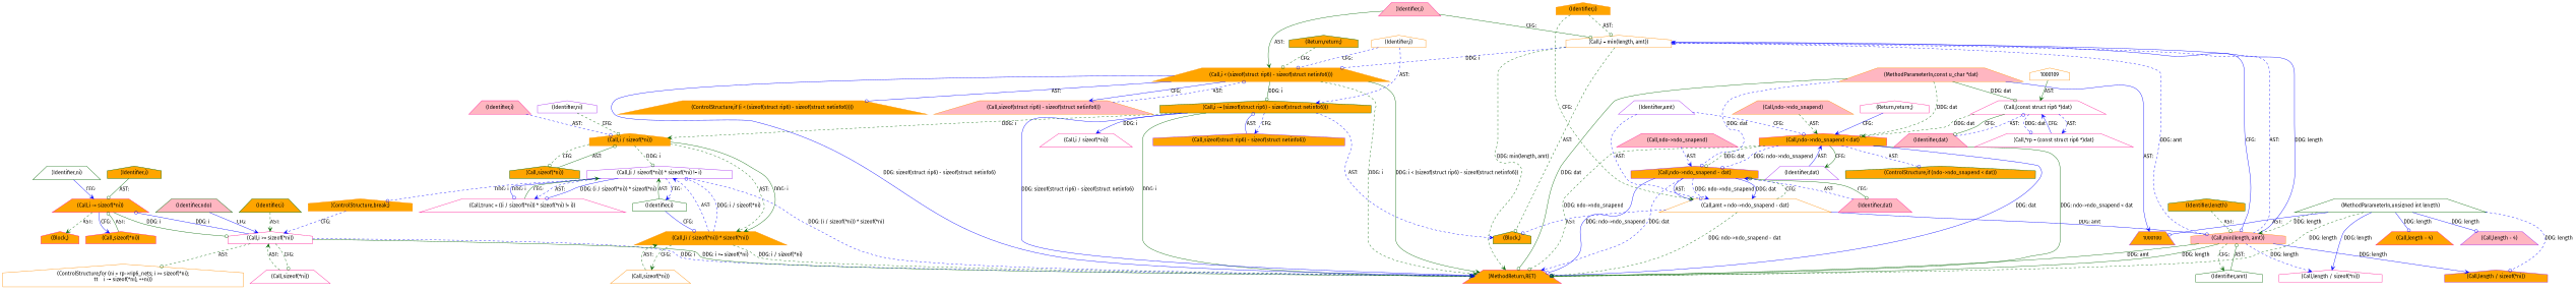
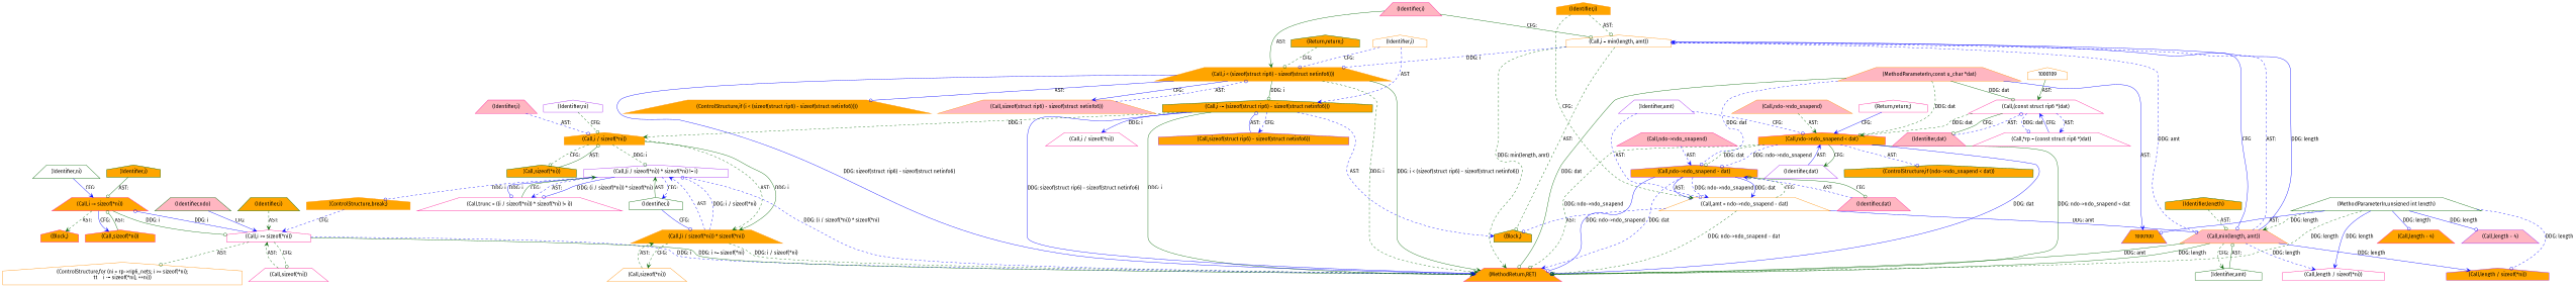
  digraph {
    fontname="Fira Sans"
    node [color=deeppink fillcolor=orange fontname="Fira Sans" shape=trapezium style=filled]
    edge [arrowhead=odot color=blue fontname="Fira Sans" style=dashed]
    n1 [label="(Call,i -= sizeof(*ni))"]
    n2 [fillcolor=white label="(Call,i >= sizeof(*ni))" shape=house]
    n3 [label="(Block,)" shape=house]
    n4 [label="(Call,sizeof(*ni))" shape=house]
    n5 [label="(MethodReturn,RET)"]
    n6 [color=darkorange fillcolor=white label="(ControlStructure,for (ni = rp->rip6_nets; i >= sizeof(*ni);\n\t\t    i -= sizeof(*ni), ++ni))" shape=house]
    n7 [fillcolor=white label="(Call,sizeof(*ni))"]
    n8 [color=purple fillcolor=white label="(Call,(i / sizeof(*ni)) * sizeof(*ni) != i)" shape=house]
    n9 [color=darkgreen fillcolor=white label="(Identifier,i)" shape=house]
    n10 [fillcolor=white label="(Call,trunc = ((i / sizeof(*ni)) * sizeof(*ni) != i))"]
    n11 [color=darkorange label="(ControlStructure,break;)" shape=house]
    n12 [color=darkorange label="(Call,(i / sizeof(*ni)) * sizeof(*ni))"]
    n13 [color=darkorange fillcolor=white label="(Call,sizeof(*ni))"]
    n14 [color=darkorange label="(Call,i / sizeof(*ni))" shape=house]
    n15 [color=darkgreen label="(Call,sizeof(*ni))" shape=house]
    n16 [color=darkgreen label="(Call,i -= (sizeof(struct rip6) - sizeof(struct netinfo6)))" shape=house]
    n17 [color=purple label="(Call,sizeof(struct rip6) - sizeof(struct netinfo6))" shape=house]
    n18 [color=darkgreen label="(Block,)" shape=house]
    n19 [fillcolor=white label="(Call,i / sizeof(*ni))"]
    n20 [color=darkorange label="(Call,i < (sizeof(struct rip6) - sizeof(struct netinfo6)))"]
    n21 [color=darkorange label="(ControlStructure,if (i < (sizeof(struct rip6) - sizeof(struct netinfo6))))"]
    n22 [color=darkorange fillcolor=lightpink label="(Call,sizeof(struct rip6) - sizeof(struct netinfo6))"]
    n23 [color=darkorange fillcolor=white label="(Call,i = min(length, amt))" shape=house]
-   n24 [color=darkorange fillcolor=lightpink label="(Call,min(length, amt))" shape=house]
+   n24 [color=darkorange fillcolor=lightpink label="(Call,min(length, amt))"]
    n25 [fillcolor=white label="(Call,length / sizeof(*ni))" shape=house]
    n26 [color=darkgreen fillcolor=white label="(Identifier,amt)" shape=house]
    n27 [color=purple label="(Call,length / sizeof(*ni))" shape=house]
    n28 [color=darkgreen fillcolor=white label="(MethodParameterIn,unsigned int length)"]
    n29 [label="(Call,length - 4)"]
    n30 [color=purple fillcolor=lightpink label="(Call,length - 4)"]
    1000100 [color=purple]
    n32 [color=darkorange fillcolor=white label="(Call,amt = ndo->ndo_snapend - dat)"]
    n33 [color=purple label="(Call,ndo->ndo_snapend - dat)" shape=house]
    n34 [fillcolor=lightpink label="(Identifier,dat)"]
    n35 [label="(Call,ndo->ndo_snapend < dat)" shape=house]
    n36 [color=darkgreen label="(ControlStructure,if (ndo->ndo_snapend < dat))" shape=house]
    n37 [color=purple fillcolor=white label="(Identifier,dat)"]
    n38 [fillcolor=white label="(Call,(const struct rip6 *)dat)"]
    n39 [fillcolor=lightpink label="(Identifier,dat)"]
    n40 [fillcolor=white label="(Call,*rp = (const struct rip6 *)dat)"]
    n41 [color=darkorange fillcolor=lightpink label="(MethodParameterIn,const u_char *dat)"]
    n42 [color=darkgreen label="(Identifier,i)" shape=house]
    n43 [fillcolor=lightpink label="(Identifier,i)"]
    n44 [color=darkgreen label="(Return,return;)" shape=house]
    n45 [color=purple fillcolor=white label="(Identifier,ni)" shape=house]
    n46 [color=darkgreen label="(Identifier,length)" shape=house]
    n47 [color=darkorange fillcolor=white label="(Identifier,i)" shape=house]
    n48 [color=darkgreen fillcolor=white label="(Identifier,ni)"]
    n49 [color=darkgreen label="(Identifier,i)"]
    n50 [color=purple fillcolor=white label="(Identifier,amt)"]
    n51 [color=darkorange label="(Identifier,i)" shape=house]
    n52 [fillcolor=lightpink label="(Identifier,i)"]
    n53 [color=darkorange fillcolor=lightpink label="(Call,ndo->ndo_snapend)"]
    n54 [color=darkgreen fillcolor=lightpink label="(Identifier,ndo)"]
    n55 [fillcolor=white label="(Return,return;)" shape=house]
    n56 [fillcolor=lightpink label="(Call,ndo->ndo_snapend)"]
    1000109 [color=darkorange fillcolor=white shape=house]
    n1 -> n2 [color=darkgreen label="DDG: i" style=solid]
    n1 -> n3 [arrowhead=vee color=darkgreen label="AST: "]
    n1 -> n4 [arrowhead=vee label="CFG: " style=solid]
    n2 -> n1 [label="DDG: i" style=solid]
    n2 -> n5 [label="DDG: i"]
    n2 -> n5 [arrowhead=vee color=darkgreen label="DDG: i >= sizeof(*ni)" style=solid]
    n2 -> n6 [color=darkgreen label="AST: "]
    n2 -> n7 [color=darkgreen label="CFG: "]
    n4 -> n1 [color=darkgreen label="AST: " style=solid]
    n7 -> n2 [arrowhead=vee color=darkgreen label="AST: "]
    n8 -> n5 [arrowhead=vee label="DDG: (i / sizeof(*ni)) * sizeof(*ni)"]
    n8 -> n9 [arrowhead=vee label="CFG: "]
    n8 -> n10 [arrowhead=vee label="AST: "]
    n8 -> n10 [label="DDG: (i / sizeof(*ni)) * sizeof(*ni)" style=solid]
    n8 -> n10 [label="DDG: i" style=solid]
    n8 -> n11 [label="DDG: i"]
    n9 -> n8 [arrowhead=vee color=darkgreen label="AST: " style=solid]
    n9 -> n12 [label="CFG: " style=solid]
    n10 -> n8 [arrowhead=vee color=darkgreen label="CFG: " style=solid]
    n11 -> n2 [arrowhead=vee label="CFG: "]
    n12 -> n5 [arrowhead=vee color=darkgreen label="DDG: i / sizeof(*ni)"]
    n12 -> n8 [arrowhead=vee label="AST: "]
    n12 -> n8 [label="DDG: i / sizeof(*ni)"]
    n12 -> n13 [arrowhead=vee color=darkgreen label="CFG: "]
    n13 -> n12 [arrowhead=vee color=darkgreen label="AST: "]
    n14 -> n8 [color=darkgreen label="DDG: i"]
    n14 -> n12 [arrowhead=vee color=darkgreen label="AST: "]
    n14 -> n12 [arrowhead=vee color=darkgreen label="DDG: i" style=solid]
    n14 -> n15 [color=darkgreen label="CFG: "]
    n15 -> n14 [color=darkgreen label="AST: " style=solid]
    n16 -> n5 [arrowhead=vee color=darkgreen label="DDG: i" style=solid]
    n16 -> n5 [label="DDG: sizeof(struct rip6) - sizeof(struct netinfo6)" style=solid]
    n16 -> n14 [arrowhead=vee color=darkgreen label="DDG: i"]
    n16 -> n17 [arrowhead=vee label="CFG: "]
    n16 -> n18 [arrowhead=vee label="AST: "]
    n16 -> n19 [arrowhead=vee label="DDG: i" style=solid]
    n17 -> n16 [label="AST: " style=solid]
    n20 -> n5 [arrowhead=vee color=darkgreen label="DDG: i < (sizeof(struct rip6) - sizeof(struct netinfo6))" style=solid]
    n20 -> n5 [arrowhead=vee label="DDG: sizeof(struct rip6) - sizeof(struct netinfo6)" style=solid]
    n20 -> n5 [arrowhead=vee color=darkgreen label="DDG: i"]
    n20 -> n16 [color=darkgreen label="DDG: i" style=solid]
    n20 -> n21 [label="AST: " style=solid]
    n20 -> n22 [arrowhead=vee label="CFG: " style=solid]
    n22 -> n20 [label="AST: "]
    n23 -> n5 [arrowhead=vee color=darkgreen label="DDG: min(length, amt)"]
    n23 -> n18 [color=darkgreen label="AST: "]
    n23 -> n20 [label="DDG: i"]
    n23 -> n24 [label="CFG: " style=solid]
    n24 -> n5 [arrowhead=vee color=darkgreen label="DDG: amt" style=solid]
    n24 -> n5 [color=darkgreen label="DDG: length" style=solid]
    n24 -> n23 [label="AST: "]
    n24 -> n23 [arrowhead=vee label="DDG: length" style=solid]
    n24 -> n23 [label="DDG: amt"]
    n24 -> n25 [arrowhead=vee label="DDG: length"]
    n24 -> n26 [arrowhead=vee color=darkgreen label="CFG: "]
    n24 -> n27 [arrowhead=vee label="DDG: length" style=solid]
    n26 -> n24 [color=darkgreen label="AST: " style=solid]
    n28 -> n5 [color=darkgreen label="DDG: length"]
    n28 -> n24 [arrowhead=vee color=darkgreen label="DDG: length"]
    n28 -> n25 [arrowhead=vee label="DDG: length" style=solid]
    n28 -> n27 [label="DDG: length"]
    n28 -> n29 [label="DDG: length" style=solid]
    n28 -> n30 [label="DDG: length" style=solid]
    n28 -> 1000100 [label="AST: " style=solid]
    n32 -> n5 [color=darkgreen label="DDG: ndo->ndo_snapend - dat"]
    n32 -> n18 [label="AST: "]
    n32 -> n24 [label="DDG: amt" style=solid]
    n32 -> n33 [color=darkgreen label="CFG: "]
    n33 -> n5 [label="DDG: ndo->ndo_snapend" style=solid]
    n33 -> n5 [arrowhead=vee label="DDG: dat"]
    n33 -> n32 [label="AST: " style=solid]
    n33 -> n32 [arrowhead=vee label="DDG: ndo->ndo_snapend"]
    n33 -> n32 [arrowhead=vee label="DDG: dat" style=solid]
    n33 -> n34 [color=darkgreen label="CFG: " style=solid]
    n34 -> n33 [arrowhead=vee label="AST: "]
    n35 -> n5 [color=darkgreen label="DDG: ndo->ndo_snapend < dat" style=solid]
    n35 -> n5 [label="DDG: dat" style=solid]
    n35 -> n5 [color=darkgreen label="DDG: ndo->ndo_snapend"]
    n35 -> n33 [label="DDG: ndo->ndo_snapend"]
    n35 -> n33 [color=darkgreen label="DDG: dat"]
    n35 -> n36 [label="AST: "]
    n35 -> n37 [arrowhead=vee color=darkgreen label="CFG: " style=solid]
    n37 -> n35 [arrowhead=vee label="AST: " style=solid]
    n38 -> n35 [arrowhead=vee color=darkgreen label="DDG: dat"]
    n38 -> n39 [color=darkgreen label="CFG: " style=solid]
    n38 -> n40 [arrowhead=vee label="AST: "]
    n38 -> n40 [label="DDG: dat"]
    n39 -> n38 [label="AST: "]
    n40 -> n38 [arrowhead=vee label="CFG: " style=solid]
    n41 -> n5 [color=darkgreen label="DDG: dat" style=solid]
    n41 -> 1000100 [arrowhead=vee label="AST: " style=solid]
    n41 -> n33 [label="DDG: dat"]
    n41 -> n35 [color=darkgreen label="DDG: dat"]
    n41 -> n38 [color=darkgreen label="DDG: dat" style=solid]
    n42 -> n1 [color=darkgreen label="AST: " style=solid]
    n43 -> n20 [arrowhead=vee color=darkgreen label="AST: " style=solid]
    n43 -> n23 [color=darkgreen label="CFG: " style=solid]
    n44 -> n20 [color=darkgreen label="CFG: "]
    n45 -> n14 [color=darkgreen label="CFG: "]
    n46 -> n24 [color=darkgreen label="AST: "]
    n47 -> n16 [arrowhead=vee label="AST: "]
    n47 -> n20 [label="CFG: "]
    n48 -> n1 [arrowhead=vee label="CFG: " style=solid]
    n49 -> n2 [arrowhead=vee color=darkgreen label="AST: "]
    n50 -> n32 [label="AST: "]
    n50 -> n35 [label="CFG: "]
    n51 -> n23 [color=darkgreen label="AST: "]
    n51 -> n32 [arrowhead=vee color=darkgreen label="CFG: "]
    n52 -> n14 [label="AST: "]
    n53 -> n35 [arrowhead=vee color=darkgreen label="AST: "]
    n54 -> n2 [arrowhead=vee label="CFG: " style=solid]
    n55 -> n35 [arrowhead=vee label="CFG: " style=solid]
    n56 -> n33 [arrowhead=vee label="AST: "]
    1000109 -> n38 [arrowhead=vee color=darkgreen label="AST: " style=solid]
  }
